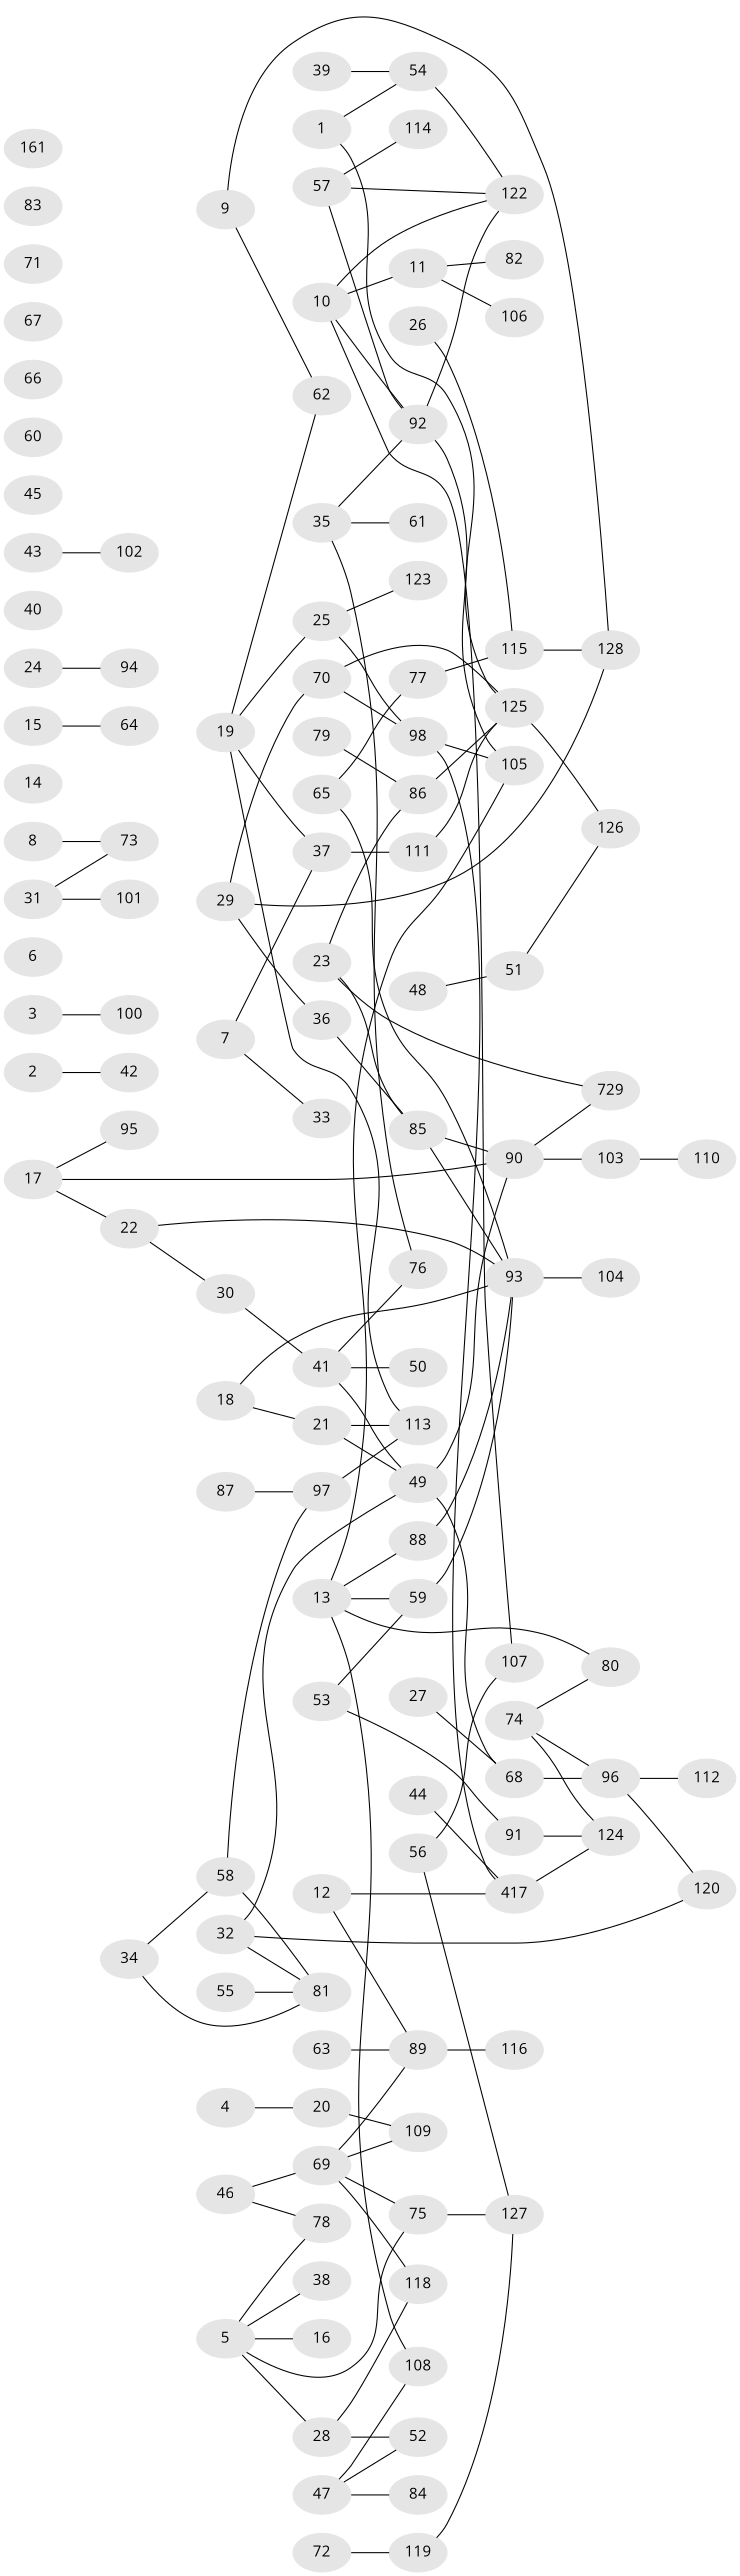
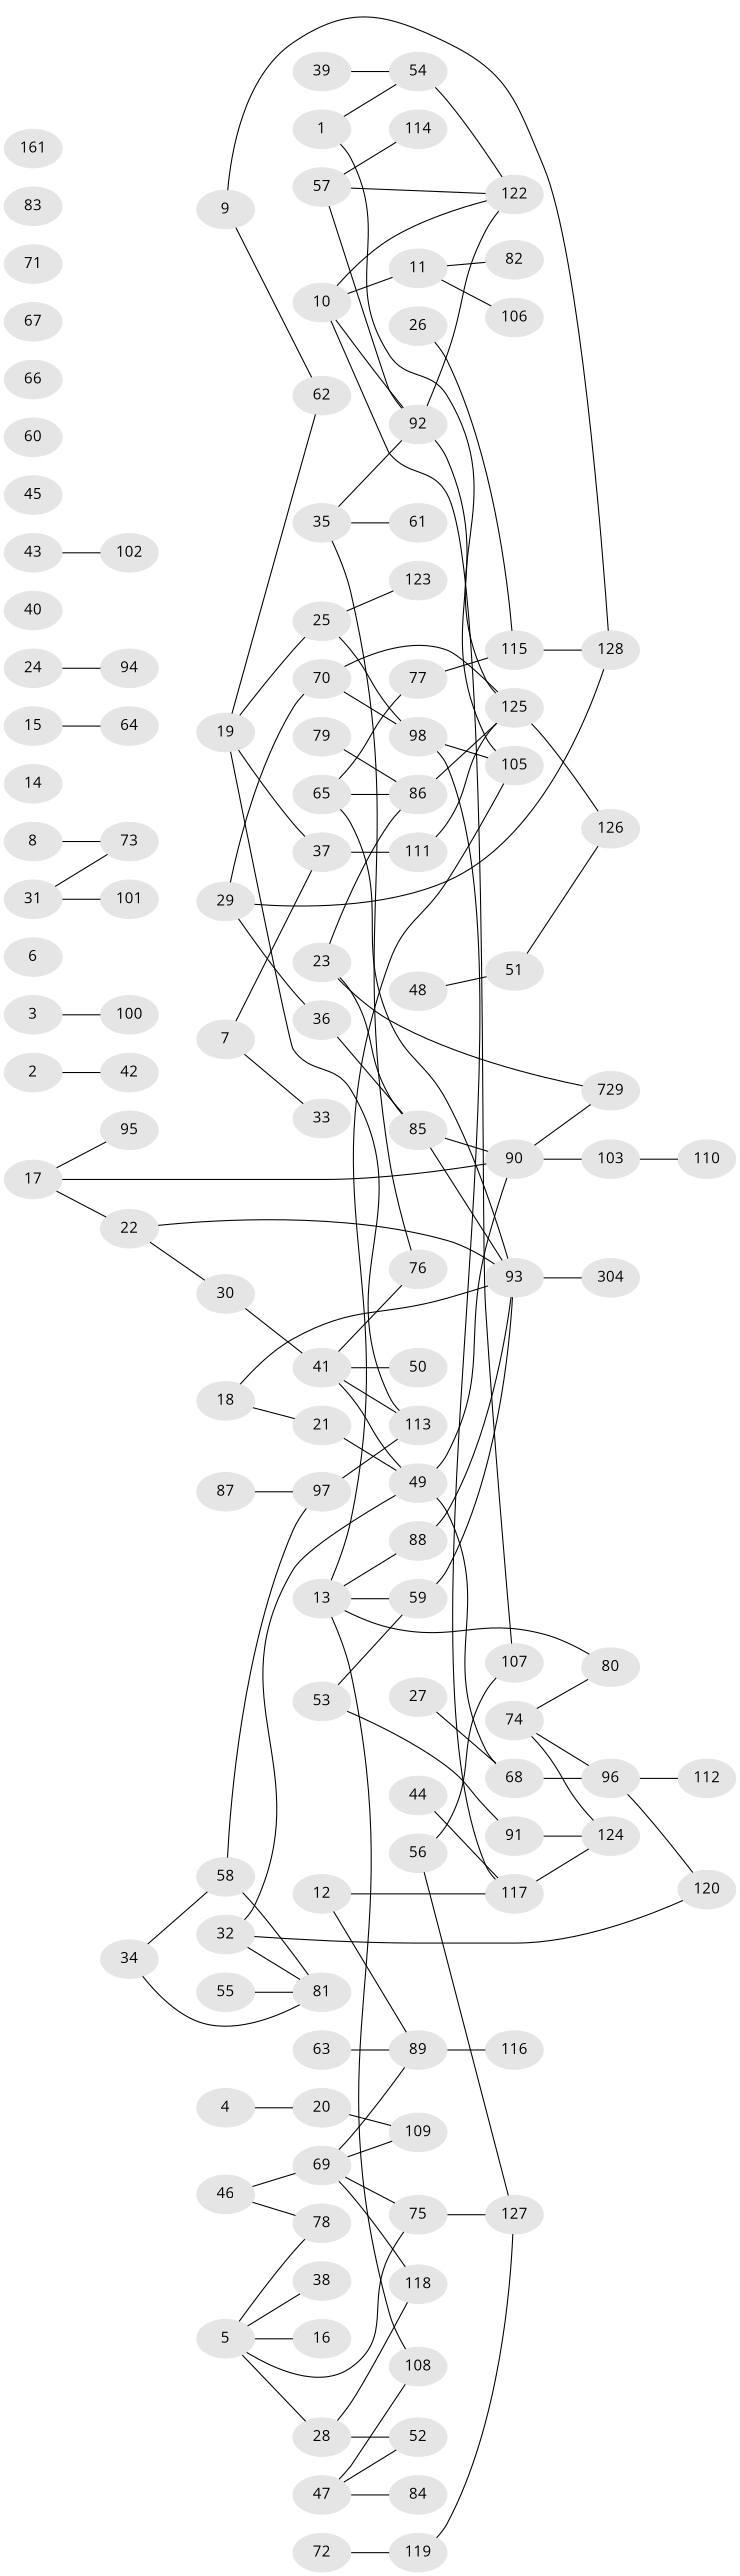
  graph {
    fontname="Open Sans"
    rankdir=LR
    node [color=gray90 fontname="Open Sans" style=filled]
    edge [fontname="Open Sans"]
    1
    54
    125
    122
    126
    2
    42
    3
    100
    4
    20
    109
    5
    16
    28
    38
    75
    78
    52
    118
    127
    6
    7
    33
    37
    111
    8
    73
    9
    62
    128
    10
    11
    92
    107
    82
    106
    105
    12
    89
-   117 [label=417]
+   117
    116
    124
    13
    59
    80
    88
    108
    93
    14
    15
    64
    17
    22
    90
    95
    30
    n58 [label=729]
    103
    18
    21
    49
-   104
+   104 [label=304]
    19
    25
    113
    98
    123
    68
    41
    23
    85
    86
    24
    94
    26
    115
    27
    96
    29
    36
    70
    76
    50
    31
    101
    32
    81
    120
    34
    58
    97
    35
    61
    39
    40
    43
    102
    44
    45
    46
    69
    47
    84
    48
    51
    53
    91
    55
    56
    57
    114
    60
    63
    65
    77
    66
    67
    112
    71
    72
    119
    74
    79
    83
    87
    110
    n128 [label=161]
    1 -- 54
    1 -- 125
    54 -- 122
    125 -- 126
    2 -- 42
    3 -- 100
    4 -- 20
    20 -- 109
    5 -- 16
    5 -- 28
    5 -- 38
    5 -- 75
    5 -- 78
    28 -- 52
    28 -- 118
    75 -- 127
    7 -- 33
    7 -- 37
    37 -- 111
    111 -- 125
    8 -- 73
    9 -- 62
    9 -- 128
    10 -- 122
    10 -- 11
    10 -- 92
    10 -- 107
    11 -- 82
    11 -- 106
    92 -- 122
    92 -- 105
    12 -- 89
    12 -- 117
    89 -- 116
    117 -- 124
    13 -- 105
    13 -- 59
    13 -- 80
    13 -- 88
    13 -- 108
    59 -- 93
    88 -- 93
    93 -- 104
    15 -- 64
    17 -- 22
    17 -- 90
    17 -- 95
    22 -- 93
    22 -- 30
    90 -- n58
    90 -- 103
    30 -- 41
    103 -- 110
    18 -- 93
    18 -- 21
    21 -- 49
    49 -- 90
    49 -- 68
    19 -- 37
    19 -- 62
    19 -- 25
    19 -- 113
    25 -- 98
    25 -- 123
    98 -- 105
    98 -- 117
    68 -- 96
    41 -- 49
-   21 -- 113
+   41 -- 113
    41 -- 76
    41 -- 50
    23 -- n58
    23 -- 85
    23 -- 86
    85 -- 93
    85 -- 90
    86 -- 125
    24 -- 94
    26 -- 115
    115 -- 128
    27 -- 68
    96 -- 120
    96 -- 112
    29 -- 128
    29 -- 36
    29 -- 70
    36 -- 85
    70 -- 125
    70 -- 98
    31 -- 73
    31 -- 101
    32 -- 49
    32 -- 81
    32 -- 120
    34 -- 81
    34 -- 58
    58 -- 81
    58 -- 97
    97 -- 113
    35 -- 92
    35 -- 76
    35 -- 61
    39 -- 54
    43 -- 102
    44 -- 117
    46 -- 78
    46 -- 69
    69 -- 109
    69 -- 75
    69 -- 118
    69 -- 89
    47 -- 52
    47 -- 108
    47 -- 84
    48 -- 51
    51 -- 126
    53 -- 59
    53 -- 91
    91 -- 124
    55 -- 81
    56 -- 127
    56 -- 107
    57 -- 122
    57 -- 92
    57 -- 114
    63 -- 89
    65 -- 93
+   65 -- 86
    65 -- 77
    77 -- 115
    72 -- 119
    119 -- 127
    74 -- 124
    74 -- 80
    74 -- 96
    79 -- 86
    87 -- 97
  }
